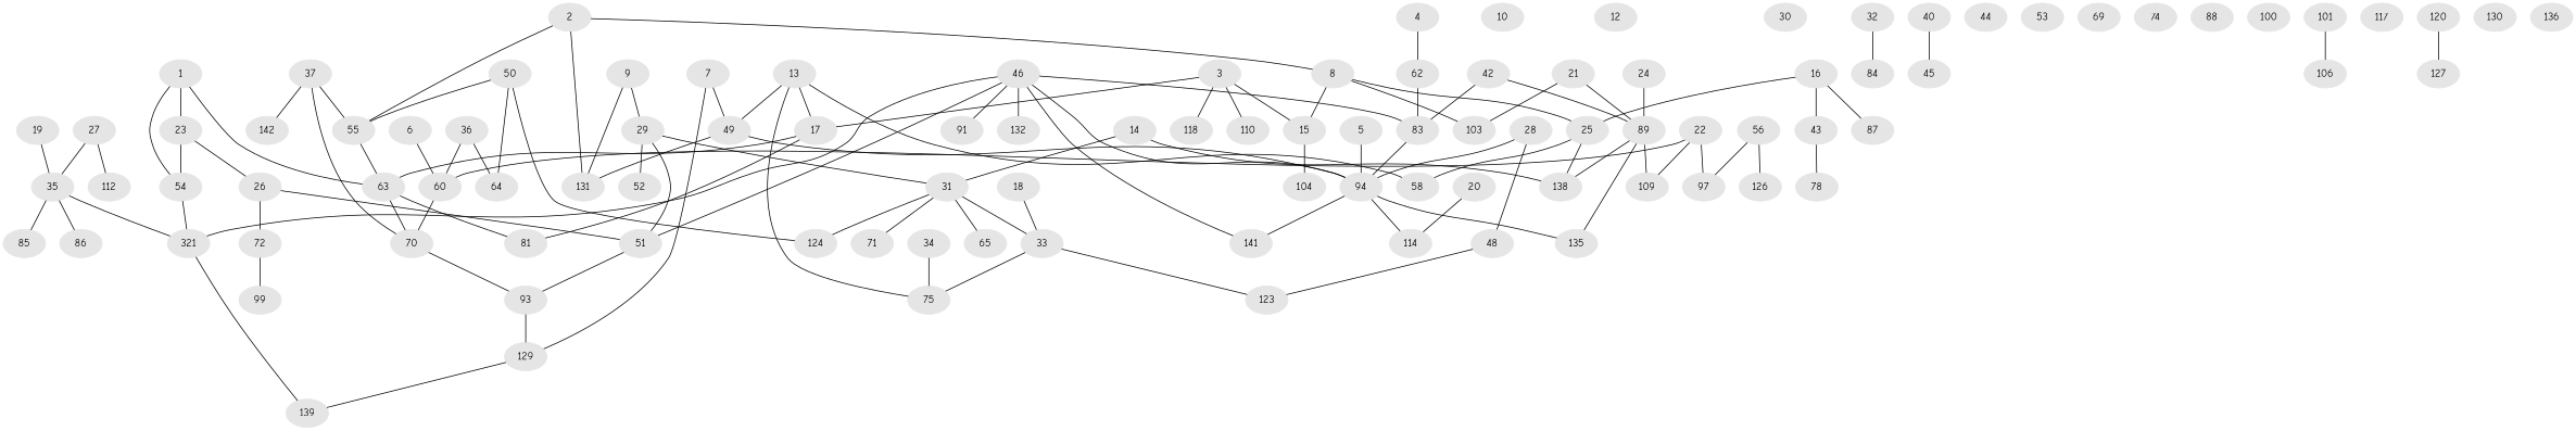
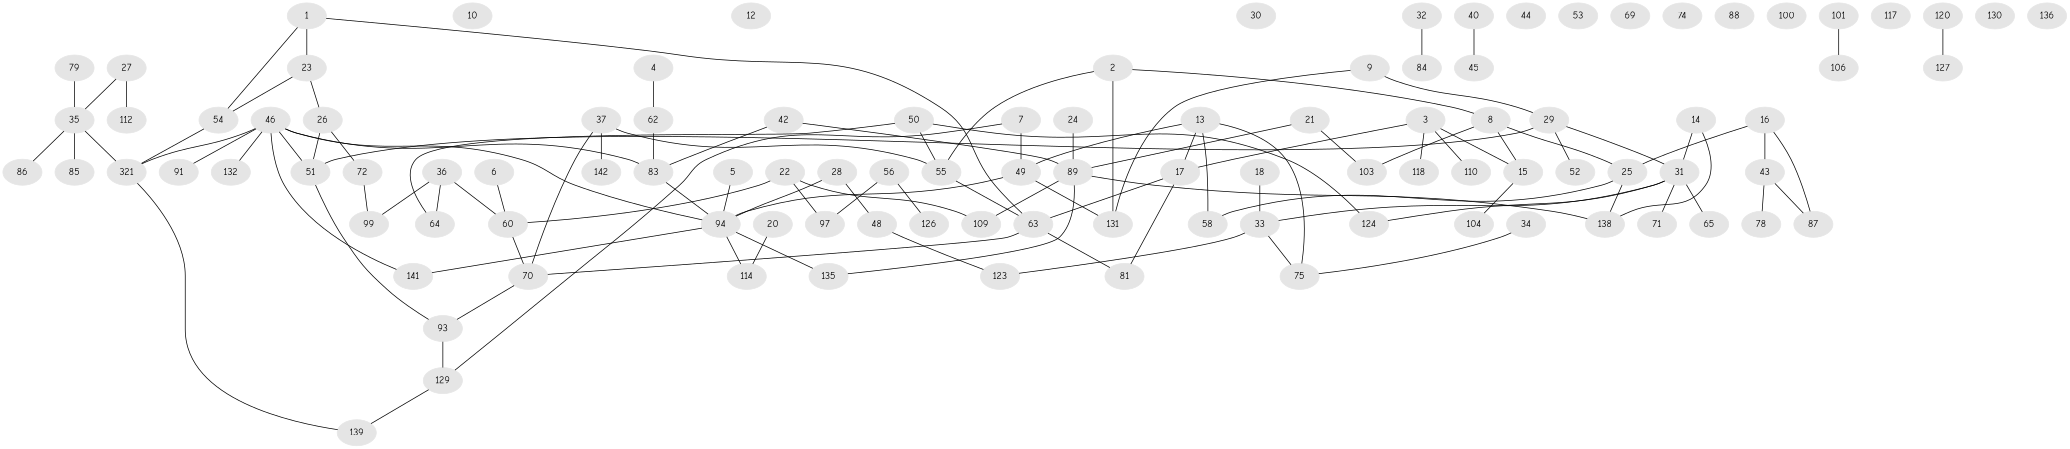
  graph {
    fontname="Comic Neue"
    node [color=gray90 fontname="Comic Neue" style=filled]
    edge [fontname="Comic Neue"]
    1 [super="+133"]
    23
    54
    63
    33 [super="+57"]
    18
    26 [super="+137"]
    n8 [label=321]
    81
    70 [super="+73"]
    2 [super="+67"]
    8 [super="+107"]
    55
    131
    15 [super="+92"]
    25 [super="+82"]
    103 [super="+128"]
    3 [super="+76"]
    17 [super="+115"]
    110
    118
    104 [super="+113"]
    62 [super="+116"]
    83 [super="+111"]
    4
    94 [super="+122"]
    114
    141
    135
    5
    60 [super="+98"]
    6
    7 [super="+108"]
    49 [super="+119"]
    129
    139
    58
    138
    9 [super="+134"]
    29
    31 [super="+47"]
    51 [super="+61"]
    52
    10
    21 [super="+38"]
    89 [super="+102"]
    43 [super="+59"]
    87
    78
    12
    13 [super="+96"]
    75 [super="+105"]
    14 [super="+95"]
    65
    71
    124
    16 [super="+41"]
    123
    35 [super="+77"]
    85
    86
-   19
+   19 [label=79]
    20 [super="+66"]
    109
    22 [super="+90"]
    97
    72
    24
    93
    99
    27
    112
    28 [super="+39"]
    48
    30
    32
    84
    34
    36 [super="+79"]
    64 [super="+140"]
    37 [super="+125"]
    142
    40
    45
    42
    44
    46 [super="+68"]
    91
    132
    50 [super="+80"]
    53
    56
    126
    69
    74
    88
    100
    101
    106
    117
    120
    127
    130
    136
    1 -- 23
    1 -- 54
    1 -- 63
    23 -- 54
    23 -- 26
    54 -- n8
    63 -- 81
    63 -- 70
    33 -- 75
    33 -- 123
    18 -- 33
    26 -- 51
    26 -- 72
    n8 -- 139
    70 -- 93
    2 -- 8
    2 -- 55
    2 -- 131
    8 -- 15
    8 -- 25
    8 -- 103
    55 -- 63
    15 -- 104
    25 -- 58
    25 -- 138
    3 -- 15
    3 -- 17
    3 -- 110
    3 -- 118
    17 -- 63
    17 -- 81
    62 -- 83
    83 -- 94
    4 -- 62
    94 -- 114
    94 -- 141
    94 -- 135
    5 -- 94
    60 -- 70
    6 -- 60
    7 -- 49
    7 -- 129
    49 -- 131
    49 -- 94
    129 -- 139
    9 -- 131
    9 -- 29
    29 -- 31
    29 -- 51
    29 -- 52
    31 -- 33
    31 -- 65
    31 -- 71
    31 -- 124
    51 -- 93
    21 -- 103
    21 -- 89
    89 -- 135
    89 -- 138
    89 -- 109
+   43 -- 87
    43 -- 78
    13 -- 17
    13 -- 49
    13 -- 58
    13 -- 75
    14 -- 138
    14 -- 31
    16 -- 25
    16 -- 43 [weight=2]
    16 -- 87
    35 -- n8
    35 -- 85
    35 -- 86
    19 -- 35
    20 -- 114
    22 -- 60
    22 -- 109
    22 -- 97
    72 -- 99
    24 -- 89
    93 -- 129
    27 -- 35
    27 -- 112
    28 -- 94
    28 -- 48
    48 -- 123
    32 -- 84
    34 -- 75
    36 -- 60
+   36 -- 99
    36 -- 64
    37 -- 70
    37 -- 55
    37 -- 142
    40 -- 45
    42 -- 83
    42 -- 89
    46 -- n8
    46 -- 83
    46 -- 94
    46 -- 141
    46 -- 51
    46 -- 91
    46 -- 132
    50 -- 55
    50 -- 124
    50 -- 64
    56 -- 97
    56 -- 126
    101 -- 106
    120 -- 127
  }
